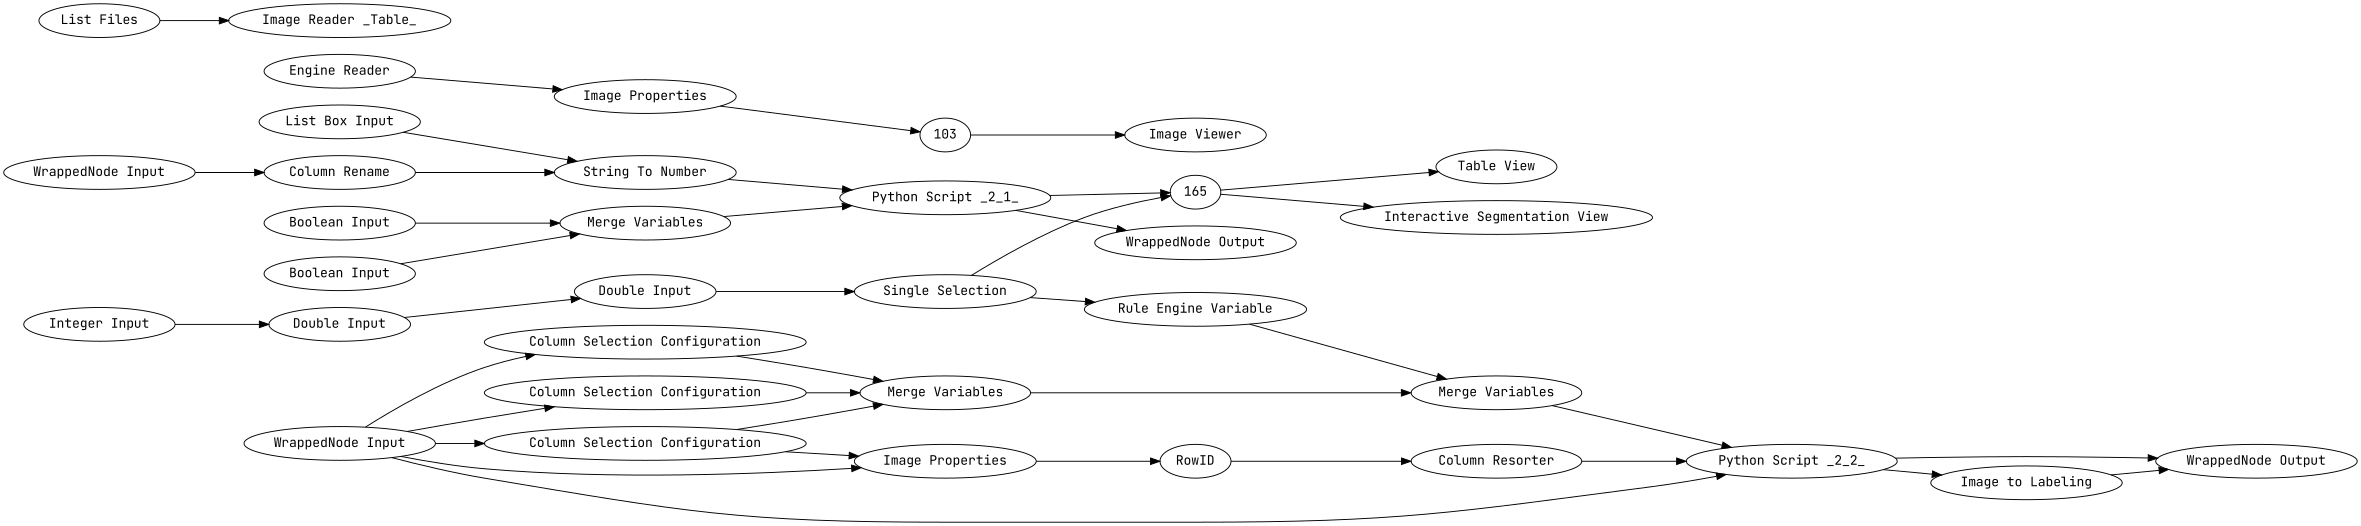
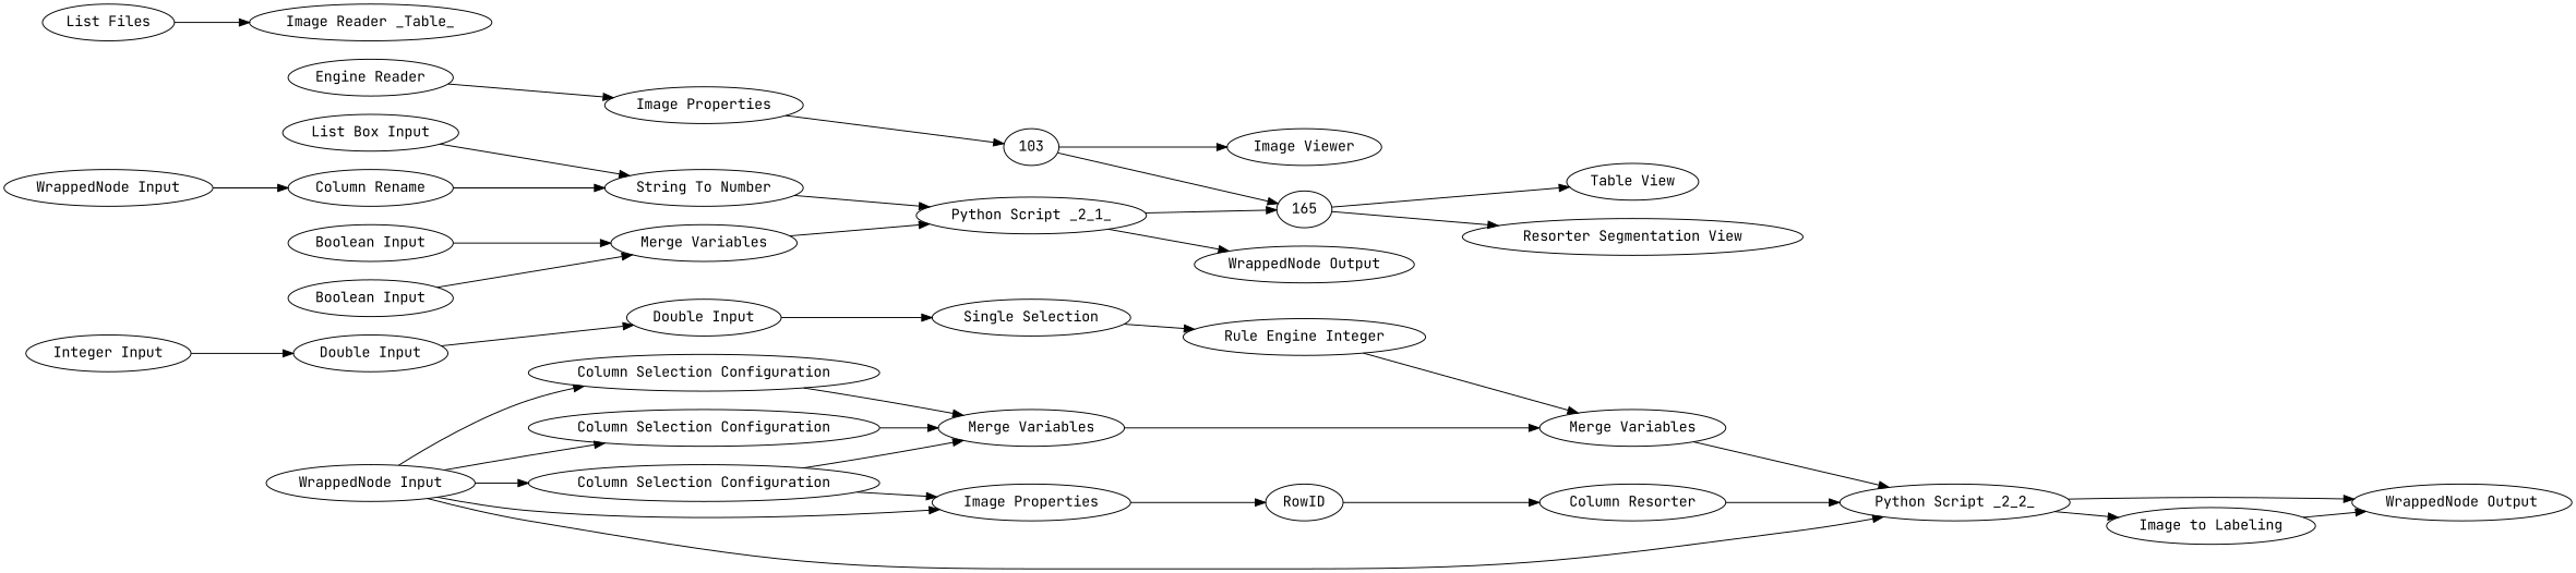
  digraph {
    fontname="JetBrains Mono"
    rankdir=LR
    node [fontname="JetBrains Mono"]
    edge [fontname="JetBrains Mono"]
    n1 [label="Image Viewer"]
    n2 [label="Engine Reader"]
    n3 [label="Image Properties"]
    103
    n5 [label="List Files"]
    n6 [label="Image Reader _Table_"]
-   n7 [label="Interactive Segmentation View"]
+   n7 [label="Resorter Segmentation View"]
    n8 [label=165]
    n9 [label="Python Script _2_1_"]
    n10 [label="WrappedNode Output"]
    n11 [label="Table View"]
    n12 [label="Boolean Input"]
    n13 [label="Merge Variables"]
    n14 [label="WrappedNode Input"]
    n15 [label="Column Rename"]
    n16 [label="String To Number"]
    n17 [label="List Box Input"]
    n18 [label="Boolean Input"]
    n19 [label="Single Selection"]
-   n20 [label="Rule Engine Variable"]
+   n20 [label="Rule Engine Integer"]
    n21 [label="Merge Variables"]
    n22 [label="Integer Input"]
    n23 [label="Double Input"]
    n24 [label="Double Input"]
    n25 [label="WrappedNode Input"]
    n26 [label="Image Properties"]
    n27 [label="Python Script _2_2_"]
    n28 [label="Column Selection Configuration"]
    n29 [label="Column Selection Configuration"]
    n30 [label="Column Selection Configuration"]
    n31 [label=RowID]
    n32 [label="WrappedNode Output"]
    n33 [label="Image to Labeling"]
    n34 [label="Merge Variables"]
    n35 [label="Column Resorter"]
    n2 -> n3
    n3 -> 103
    103 -> n1
-   n19 -> n8
+   103 -> n8
    n5 -> n6
    n8 -> n7
    n8 -> n11
    n9 -> n8
    n9 -> n10
    n12 -> n13
    n13 -> n9
    n14 -> n15
    n15 -> n16
    n16 -> n9
    n17 -> n16
    n18 -> n13
    n19 -> n20
    n20 -> n21
    n21 -> n27
    n22 -> n23
    n23 -> n24
    n24 -> n19
    n25 -> n26
    n25 -> n27
    n25 -> n28
    n25 -> n29
    n25 -> n30
    n26 -> n31
    n27 -> n32
    n27 -> n33
    n28 -> n34
    n29 -> n26
    n29 -> n34
    n30 -> n34
    n31 -> n35
    n33 -> n32
    n34 -> n21
    n35 -> n27
  }
